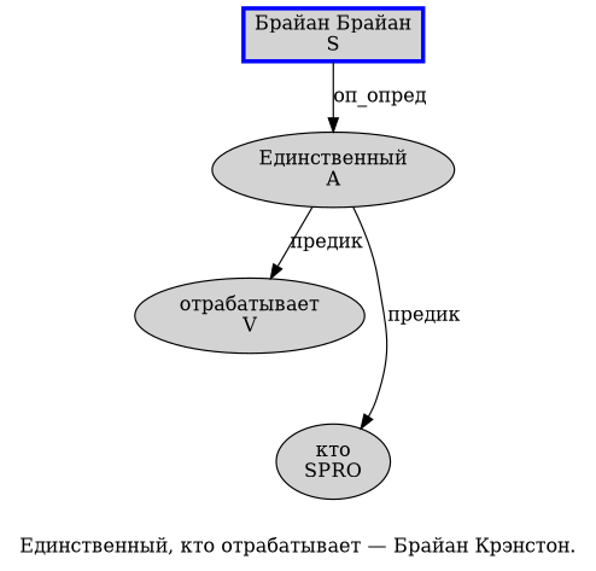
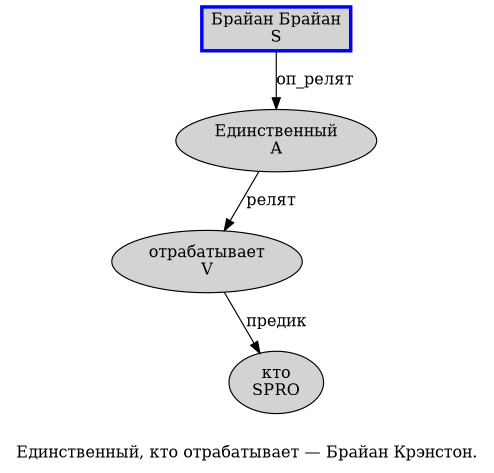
  digraph {
    label="Единственный, кто отрабатывает — Брайан Крэнстон."
    node [fillcolor=lightgray penwidth=1 shape=ellipse style=filled]
    n1 [label="Единственный\nA"]
    n2 [label="отрабатывает\nV"]
    n3 [label="кто\nSPRO"]
    n4 [color=blue label="Брайан Брайан\nS" penwidth=3 shape=box]
-   n1 -> n2 [label="предик"]
-   n1 -> n3 [label="предик"]
-   n4 -> n1 [label="оп_опред"]
+   n1 -> n2 [label="релят"]
+   n2 -> n3 [label="предик"]
+   n4 -> n1 [label="оп_релят"]
  }
